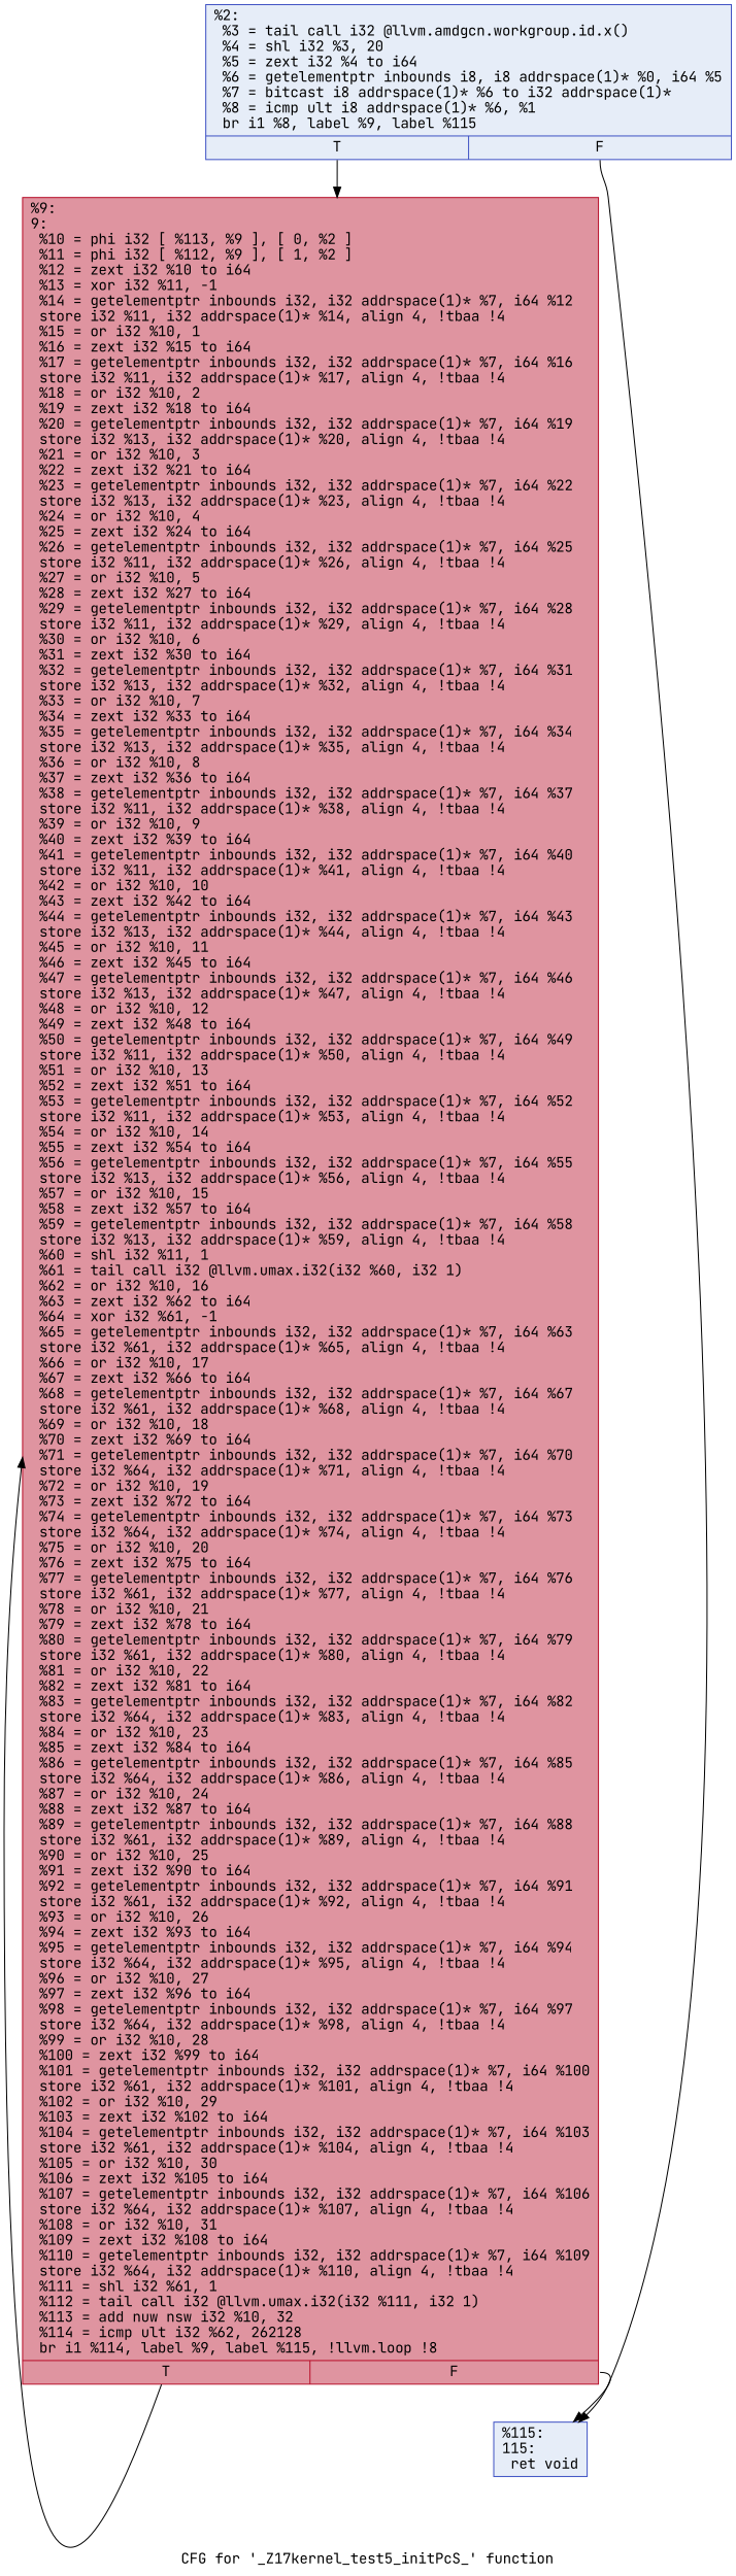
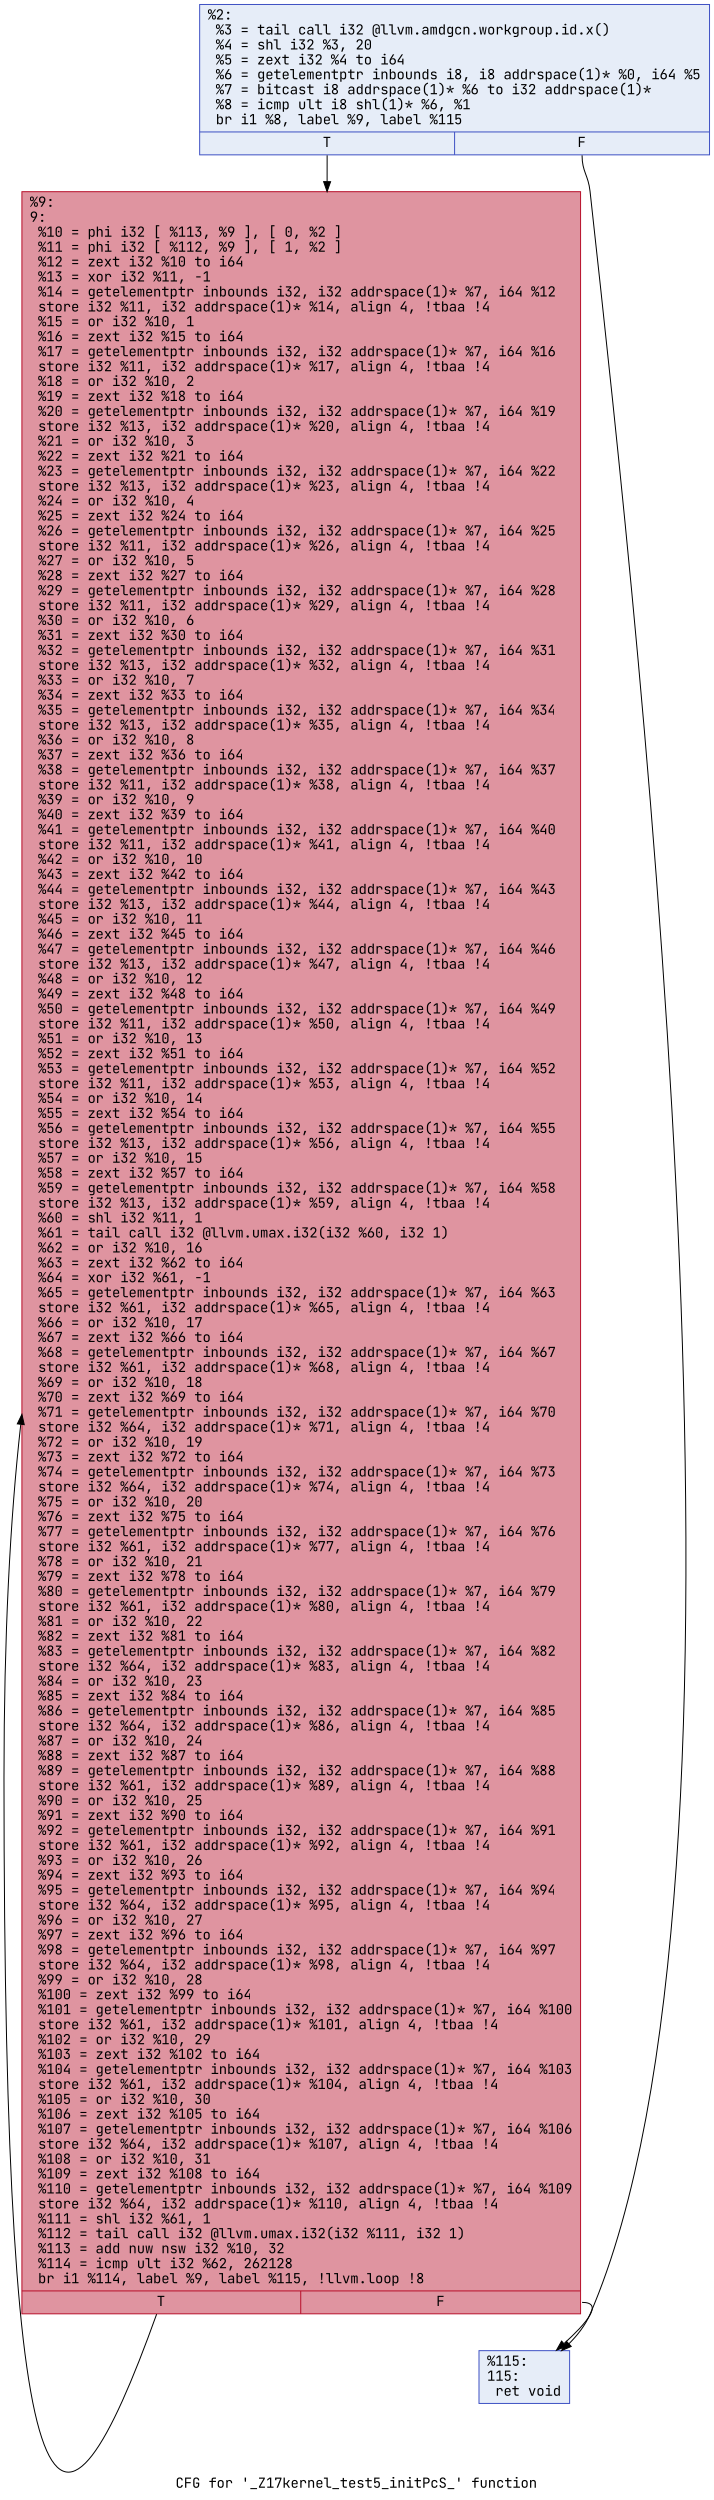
  digraph {
    label="CFG for '_Z17kernel_test5_initPcS_' function"
    fontname="JetBrains Mono"
    node [color="#3d50c3ff" fillcolor="#c7d7f070" shape=record style=filled fontname="JetBrains Mono"]
    edge [tailport=s0 fontname="JetBrains Mono"]
-   n1 [label="{%2:\l  %3 = tail call i32 @llvm.amdgcn.workgroup.id.x()\l  %4 = shl i32 %3, 20\l  %5 = zext i32 %4 to i64\l  %6 = getelementptr inbounds i8, i8 addrspace(1)* %0, i64 %5\l  %7 = bitcast i8 addrspace(1)* %6 to i32 addrspace(1)*\l  %8 = icmp ult i8 addrspace(1)* %6, %1\l  br i1 %8, label %9, label %115\l|{<s0>T|<s1>F}}"]
+   n1 [label="{%2:\l  %3 = tail call i32 @llvm.amdgcn.workgroup.id.x()\l  %4 = shl i32 %3, 20\l  %5 = zext i32 %4 to i64\l  %6 = getelementptr inbounds i8, i8 addrspace(1)* %0, i64 %5\l  %7 = bitcast i8 addrspace(1)* %6 to i32 addrspace(1)*\l  %8 = icmp ult i8 shl(1)* %6, %1\l  br i1 %8, label %9, label %115\l|{<s0>T|<s1>F}}"]
    n2 [color="#b70d28ff" fillcolor="#b70d2870" label="{%9:\l9:                                                \l  %10 = phi i32 [ %113, %9 ], [ 0, %2 ]\l  %11 = phi i32 [ %112, %9 ], [ 1, %2 ]\l  %12 = zext i32 %10 to i64\l  %13 = xor i32 %11, -1\l  %14 = getelementptr inbounds i32, i32 addrspace(1)* %7, i64 %12\l  store i32 %11, i32 addrspace(1)* %14, align 4, !tbaa !4\l  %15 = or i32 %10, 1\l  %16 = zext i32 %15 to i64\l  %17 = getelementptr inbounds i32, i32 addrspace(1)* %7, i64 %16\l  store i32 %11, i32 addrspace(1)* %17, align 4, !tbaa !4\l  %18 = or i32 %10, 2\l  %19 = zext i32 %18 to i64\l  %20 = getelementptr inbounds i32, i32 addrspace(1)* %7, i64 %19\l  store i32 %13, i32 addrspace(1)* %20, align 4, !tbaa !4\l  %21 = or i32 %10, 3\l  %22 = zext i32 %21 to i64\l  %23 = getelementptr inbounds i32, i32 addrspace(1)* %7, i64 %22\l  store i32 %13, i32 addrspace(1)* %23, align 4, !tbaa !4\l  %24 = or i32 %10, 4\l  %25 = zext i32 %24 to i64\l  %26 = getelementptr inbounds i32, i32 addrspace(1)* %7, i64 %25\l  store i32 %11, i32 addrspace(1)* %26, align 4, !tbaa !4\l  %27 = or i32 %10, 5\l  %28 = zext i32 %27 to i64\l  %29 = getelementptr inbounds i32, i32 addrspace(1)* %7, i64 %28\l  store i32 %11, i32 addrspace(1)* %29, align 4, !tbaa !4\l  %30 = or i32 %10, 6\l  %31 = zext i32 %30 to i64\l  %32 = getelementptr inbounds i32, i32 addrspace(1)* %7, i64 %31\l  store i32 %13, i32 addrspace(1)* %32, align 4, !tbaa !4\l  %33 = or i32 %10, 7\l  %34 = zext i32 %33 to i64\l  %35 = getelementptr inbounds i32, i32 addrspace(1)* %7, i64 %34\l  store i32 %13, i32 addrspace(1)* %35, align 4, !tbaa !4\l  %36 = or i32 %10, 8\l  %37 = zext i32 %36 to i64\l  %38 = getelementptr inbounds i32, i32 addrspace(1)* %7, i64 %37\l  store i32 %11, i32 addrspace(1)* %38, align 4, !tbaa !4\l  %39 = or i32 %10, 9\l  %40 = zext i32 %39 to i64\l  %41 = getelementptr inbounds i32, i32 addrspace(1)* %7, i64 %40\l  store i32 %11, i32 addrspace(1)* %41, align 4, !tbaa !4\l  %42 = or i32 %10, 10\l  %43 = zext i32 %42 to i64\l  %44 = getelementptr inbounds i32, i32 addrspace(1)* %7, i64 %43\l  store i32 %13, i32 addrspace(1)* %44, align 4, !tbaa !4\l  %45 = or i32 %10, 11\l  %46 = zext i32 %45 to i64\l  %47 = getelementptr inbounds i32, i32 addrspace(1)* %7, i64 %46\l  store i32 %13, i32 addrspace(1)* %47, align 4, !tbaa !4\l  %48 = or i32 %10, 12\l  %49 = zext i32 %48 to i64\l  %50 = getelementptr inbounds i32, i32 addrspace(1)* %7, i64 %49\l  store i32 %11, i32 addrspace(1)* %50, align 4, !tbaa !4\l  %51 = or i32 %10, 13\l  %52 = zext i32 %51 to i64\l  %53 = getelementptr inbounds i32, i32 addrspace(1)* %7, i64 %52\l  store i32 %11, i32 addrspace(1)* %53, align 4, !tbaa !4\l  %54 = or i32 %10, 14\l  %55 = zext i32 %54 to i64\l  %56 = getelementptr inbounds i32, i32 addrspace(1)* %7, i64 %55\l  store i32 %13, i32 addrspace(1)* %56, align 4, !tbaa !4\l  %57 = or i32 %10, 15\l  %58 = zext i32 %57 to i64\l  %59 = getelementptr inbounds i32, i32 addrspace(1)* %7, i64 %58\l  store i32 %13, i32 addrspace(1)* %59, align 4, !tbaa !4\l  %60 = shl i32 %11, 1\l  %61 = tail call i32 @llvm.umax.i32(i32 %60, i32 1)\l  %62 = or i32 %10, 16\l  %63 = zext i32 %62 to i64\l  %64 = xor i32 %61, -1\l  %65 = getelementptr inbounds i32, i32 addrspace(1)* %7, i64 %63\l  store i32 %61, i32 addrspace(1)* %65, align 4, !tbaa !4\l  %66 = or i32 %10, 17\l  %67 = zext i32 %66 to i64\l  %68 = getelementptr inbounds i32, i32 addrspace(1)* %7, i64 %67\l  store i32 %61, i32 addrspace(1)* %68, align 4, !tbaa !4\l  %69 = or i32 %10, 18\l  %70 = zext i32 %69 to i64\l  %71 = getelementptr inbounds i32, i32 addrspace(1)* %7, i64 %70\l  store i32 %64, i32 addrspace(1)* %71, align 4, !tbaa !4\l  %72 = or i32 %10, 19\l  %73 = zext i32 %72 to i64\l  %74 = getelementptr inbounds i32, i32 addrspace(1)* %7, i64 %73\l  store i32 %64, i32 addrspace(1)* %74, align 4, !tbaa !4\l  %75 = or i32 %10, 20\l  %76 = zext i32 %75 to i64\l  %77 = getelementptr inbounds i32, i32 addrspace(1)* %7, i64 %76\l  store i32 %61, i32 addrspace(1)* %77, align 4, !tbaa !4\l  %78 = or i32 %10, 21\l  %79 = zext i32 %78 to i64\l  %80 = getelementptr inbounds i32, i32 addrspace(1)* %7, i64 %79\l  store i32 %61, i32 addrspace(1)* %80, align 4, !tbaa !4\l  %81 = or i32 %10, 22\l  %82 = zext i32 %81 to i64\l  %83 = getelementptr inbounds i32, i32 addrspace(1)* %7, i64 %82\l  store i32 %64, i32 addrspace(1)* %83, align 4, !tbaa !4\l  %84 = or i32 %10, 23\l  %85 = zext i32 %84 to i64\l  %86 = getelementptr inbounds i32, i32 addrspace(1)* %7, i64 %85\l  store i32 %64, i32 addrspace(1)* %86, align 4, !tbaa !4\l  %87 = or i32 %10, 24\l  %88 = zext i32 %87 to i64\l  %89 = getelementptr inbounds i32, i32 addrspace(1)* %7, i64 %88\l  store i32 %61, i32 addrspace(1)* %89, align 4, !tbaa !4\l  %90 = or i32 %10, 25\l  %91 = zext i32 %90 to i64\l  %92 = getelementptr inbounds i32, i32 addrspace(1)* %7, i64 %91\l  store i32 %61, i32 addrspace(1)* %92, align 4, !tbaa !4\l  %93 = or i32 %10, 26\l  %94 = zext i32 %93 to i64\l  %95 = getelementptr inbounds i32, i32 addrspace(1)* %7, i64 %94\l  store i32 %64, i32 addrspace(1)* %95, align 4, !tbaa !4\l  %96 = or i32 %10, 27\l  %97 = zext i32 %96 to i64\l  %98 = getelementptr inbounds i32, i32 addrspace(1)* %7, i64 %97\l  store i32 %64, i32 addrspace(1)* %98, align 4, !tbaa !4\l  %99 = or i32 %10, 28\l  %100 = zext i32 %99 to i64\l  %101 = getelementptr inbounds i32, i32 addrspace(1)* %7, i64 %100\l  store i32 %61, i32 addrspace(1)* %101, align 4, !tbaa !4\l  %102 = or i32 %10, 29\l  %103 = zext i32 %102 to i64\l  %104 = getelementptr inbounds i32, i32 addrspace(1)* %7, i64 %103\l  store i32 %61, i32 addrspace(1)* %104, align 4, !tbaa !4\l  %105 = or i32 %10, 30\l  %106 = zext i32 %105 to i64\l  %107 = getelementptr inbounds i32, i32 addrspace(1)* %7, i64 %106\l  store i32 %64, i32 addrspace(1)* %107, align 4, !tbaa !4\l  %108 = or i32 %10, 31\l  %109 = zext i32 %108 to i64\l  %110 = getelementptr inbounds i32, i32 addrspace(1)* %7, i64 %109\l  store i32 %64, i32 addrspace(1)* %110, align 4, !tbaa !4\l  %111 = shl i32 %61, 1\l  %112 = tail call i32 @llvm.umax.i32(i32 %111, i32 1)\l  %113 = add nuw nsw i32 %10, 32\l  %114 = icmp ult i32 %62, 262128\l  br i1 %114, label %9, label %115, !llvm.loop !8\l|{<s0>T|<s1>F}}"]
    n3 [label="{%115:\l115:                                              \l  ret void\l}"]
    n1 -> n2
    n1 -> n3 [tailport=s1]
    n2 -> n2
    n2 -> n3 [tailport=s1]
  }
